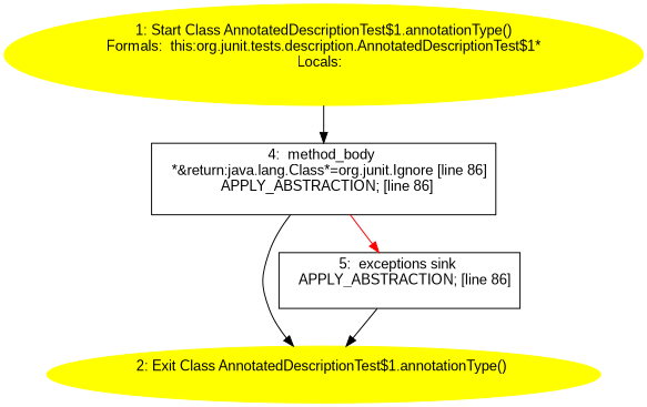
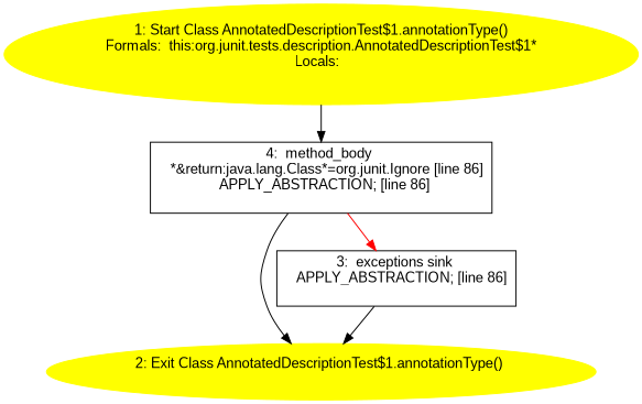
  digraph {
    fontname="Liberation Sans"
    node [fontname="Liberation Sans"]
    edge [fontname="Liberation Sans"]
    n1 [color=yellow label="1: Start Class AnnotatedDescriptionTest$1.annotationType()\nFormals:  this:org.junit.tests.description.AnnotatedDescriptionTest$1*\nLocals:  \n  " style=filled]
    n2 [label="4:  method_body \n   *&return:java.lang.Class*=org.junit.Ignore [line 86]\n  APPLY_ABSTRACTION; [line 86]\n " shape=box]
    n3 [color=yellow label="2: Exit Class AnnotatedDescriptionTest$1.annotationType() \n  " style=filled]
-   n4 [label="5:  exceptions sink \n   APPLY_ABSTRACTION; [line 86]\n " shape=box]
+   n4 [label="3:  exceptions sink \n   APPLY_ABSTRACTION; [line 86]\n " shape=box]
    n1 -> n2
    n2 -> n3
    n2 -> n4 [color=red]
    n4 -> n3
  }
